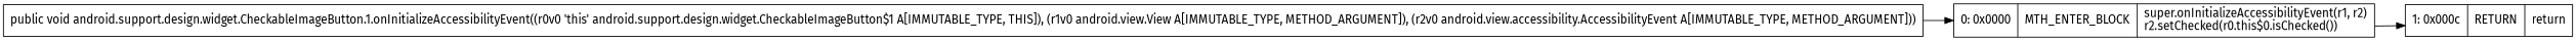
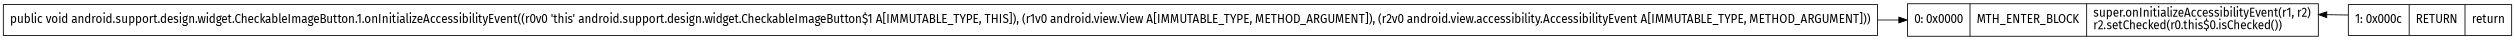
  digraph {
    rankdir=LR
    fontname="Fira Sans"
    node [shape=record fontname="Fira Sans"]
    edge [fontname="Fira Sans"]
    n1 [label="{0\:\ 0x0000|MTH_ENTER_BLOCK\l|super.onInitializeAccessibilityEvent(r1, r2)\lr2.setChecked(r0.this$0.isChecked())\l}"]
    n2 [label="{1\:\ 0x000c|RETURN\l|return\l}"]
    n3 [label="{public void android.support.design.widget.CheckableImageButton.1.onInitializeAccessibilityEvent((r0v0 'this' android.support.design.widget.CheckableImageButton$1 A[IMMUTABLE_TYPE, THIS]), (r1v0 android.view.View A[IMMUTABLE_TYPE, METHOD_ARGUMENT]), (r2v0 android.view.accessibility.AccessibilityEvent A[IMMUTABLE_TYPE, METHOD_ARGUMENT])) }"]
-   n1 -> n2
+   n2 -> n1
    n3 -> n1
  }
